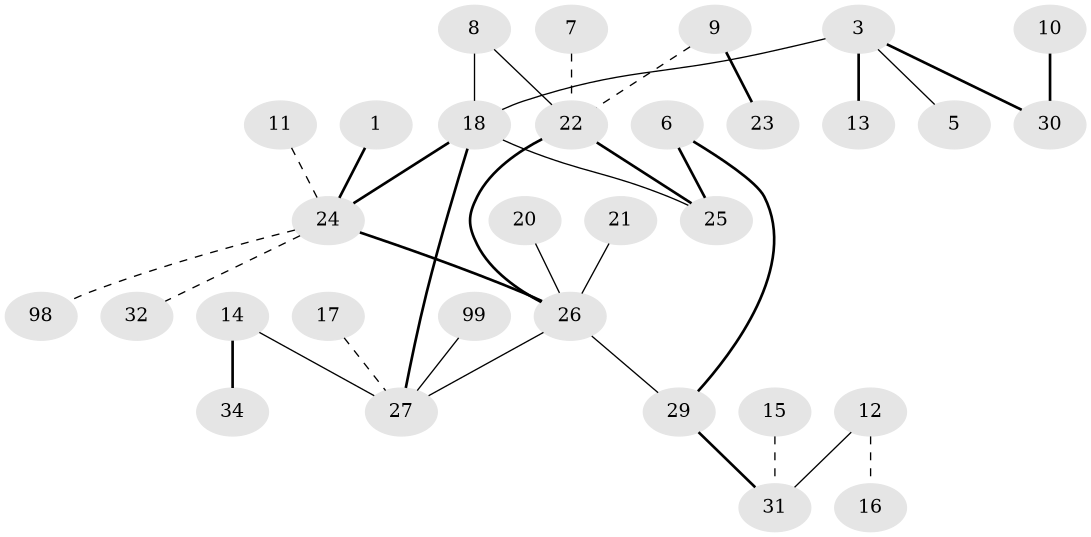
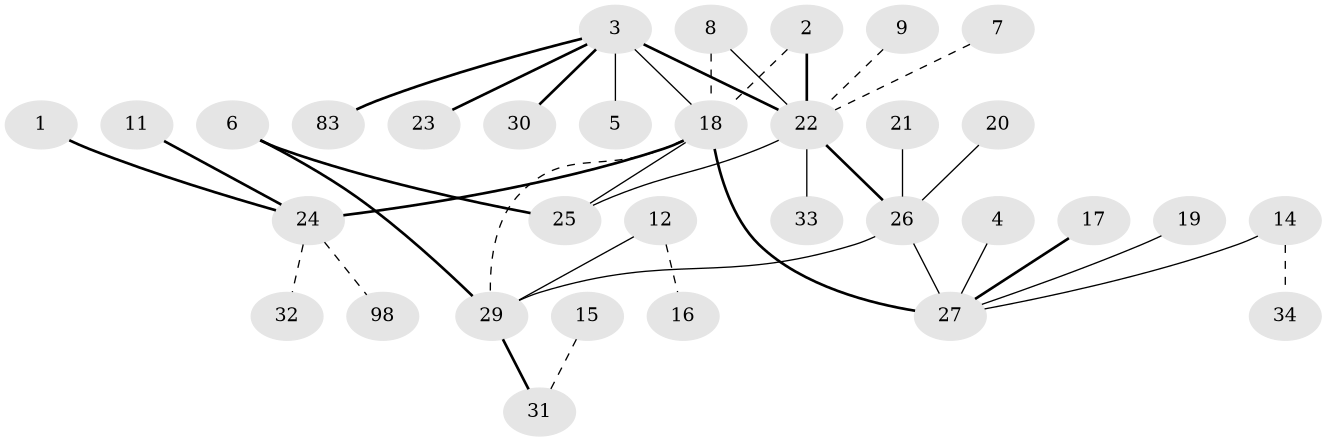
  graph {
    node [color=gray90 style=filled]
    edge [style=bold weight=1.0]
    1
    24
    26
    n4 [label=98]
    32
+   2
    18
    22
    27
    25
    29
+   33
    3
    5
-   13
+   13 [label=83]
    23
    30
+   4
    6
    31
    7
    8
    9
-   10
    11
    12
    16
    14
    34
    15
    17
-   19 [label=99]
+   19
    20
    21
    1 -- 24
-   24 -- 26
    24 -- n4 [style=dashed]
    24 -- 32 [style=dashed]
    26 -- 27 [style=solid weight=2.0]
    26 -- 29 [style=solid]
+   2 -- 18 [style=dashed]
+   2 -- 22
    18 -- 24 [weight=2.0]
    18 -- 27 [weight=2.0]
    18 -- 25 [style=solid]
+   18 -- 29 [style=dashed weight=2.0]
    22 -- 26
-   22 -- 25 [weight=2.0]
+   22 -- 25 [style=solid weight=2.0]
+   22 -- 33 [style=solid]
    29 -- 31
    3 -- 18 [style=solid weight=2.0]
+   3 -- 22
    3 -- 5 [style=solid]
    3 -- 13
-   9 -- 23
+   3 -- 23
    3 -- 30
+   4 -- 27 [style=solid]
    6 -- 25
    6 -- 29
    7 -- 22 [style=dashed]
-   8 -- 18 [style=solid]
+   8 -- 18 [style=dashed]
    8 -- 22 [style=solid]
    9 -- 22 [style=dashed]
-   10 -- 30
-   11 -- 24 [style=dashed]
-   12 -- 31 [style=solid weight=2.0]
+   11 -- 24
+   12 -- 29 [style=solid weight=2.0]
    12 -- 16 [style=dashed]
    14 -- 27 [style=solid]
-   14 -- 34
+   14 -- 34 [style=dashed]
    15 -- 31 [style=dashed]
-   17 -- 27 [style=dashed]
+   17 -- 27
    19 -- 27 [style=solid]
    20 -- 26 [style=solid]
    21 -- 26 [style=solid]
  }
